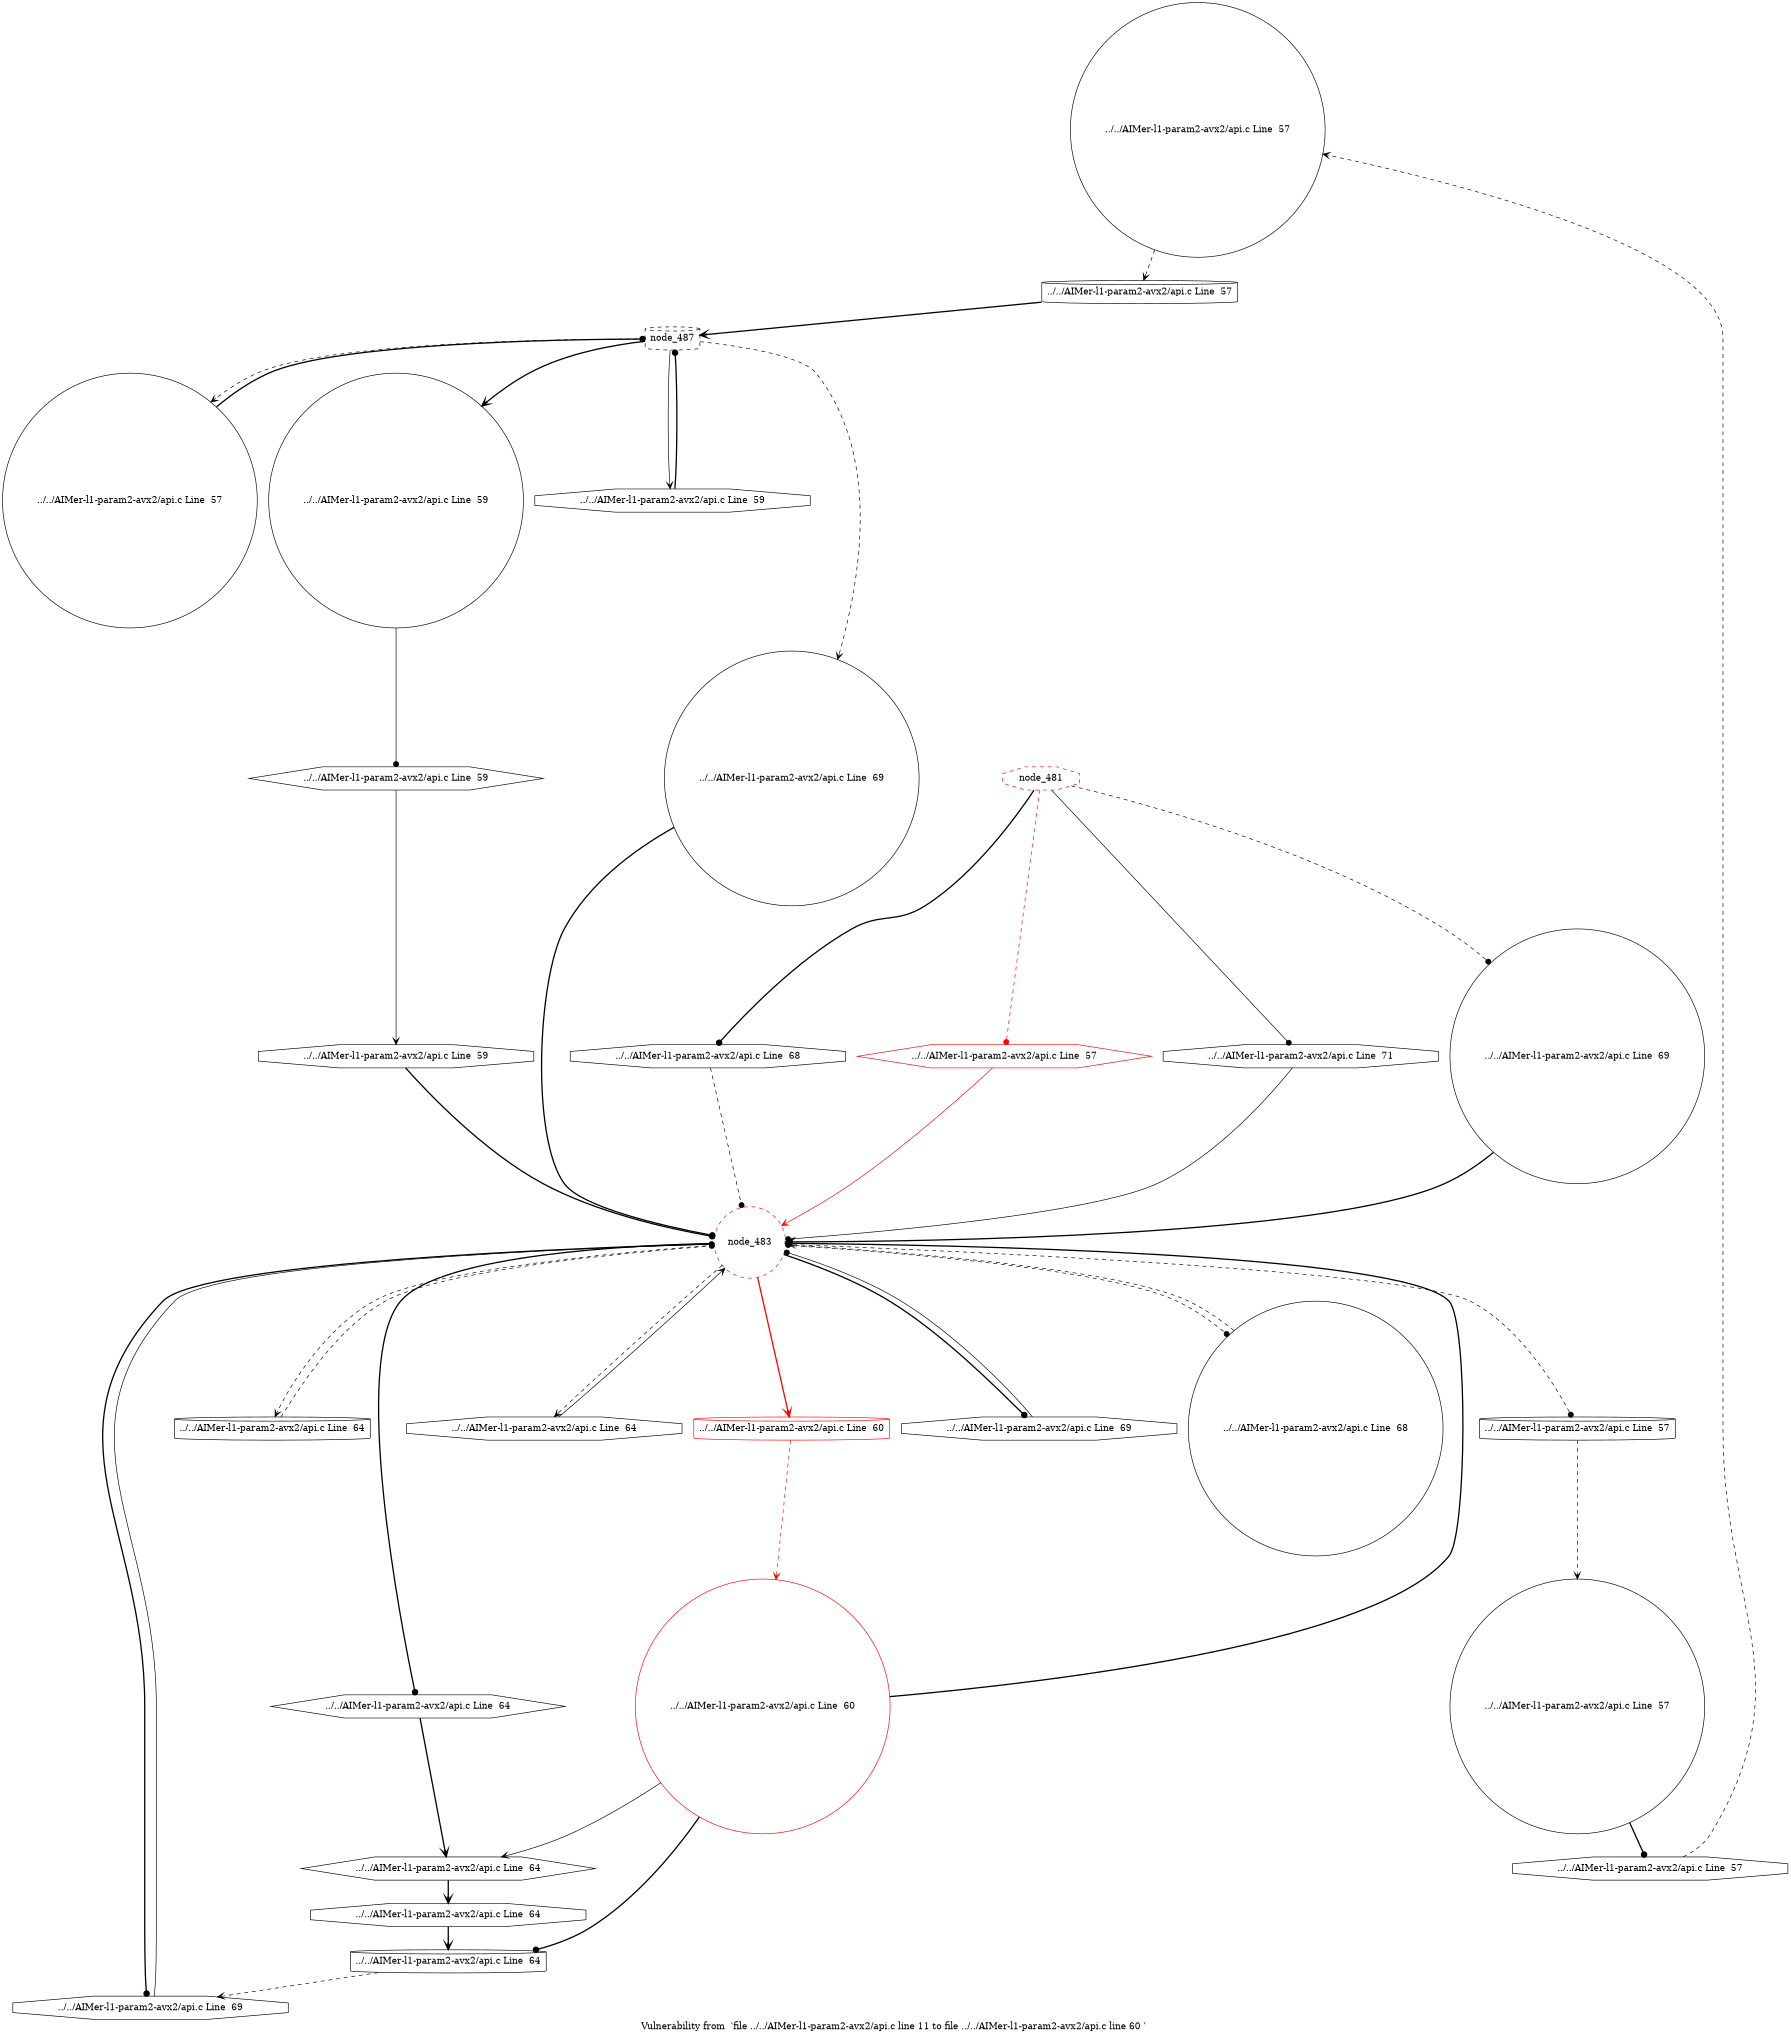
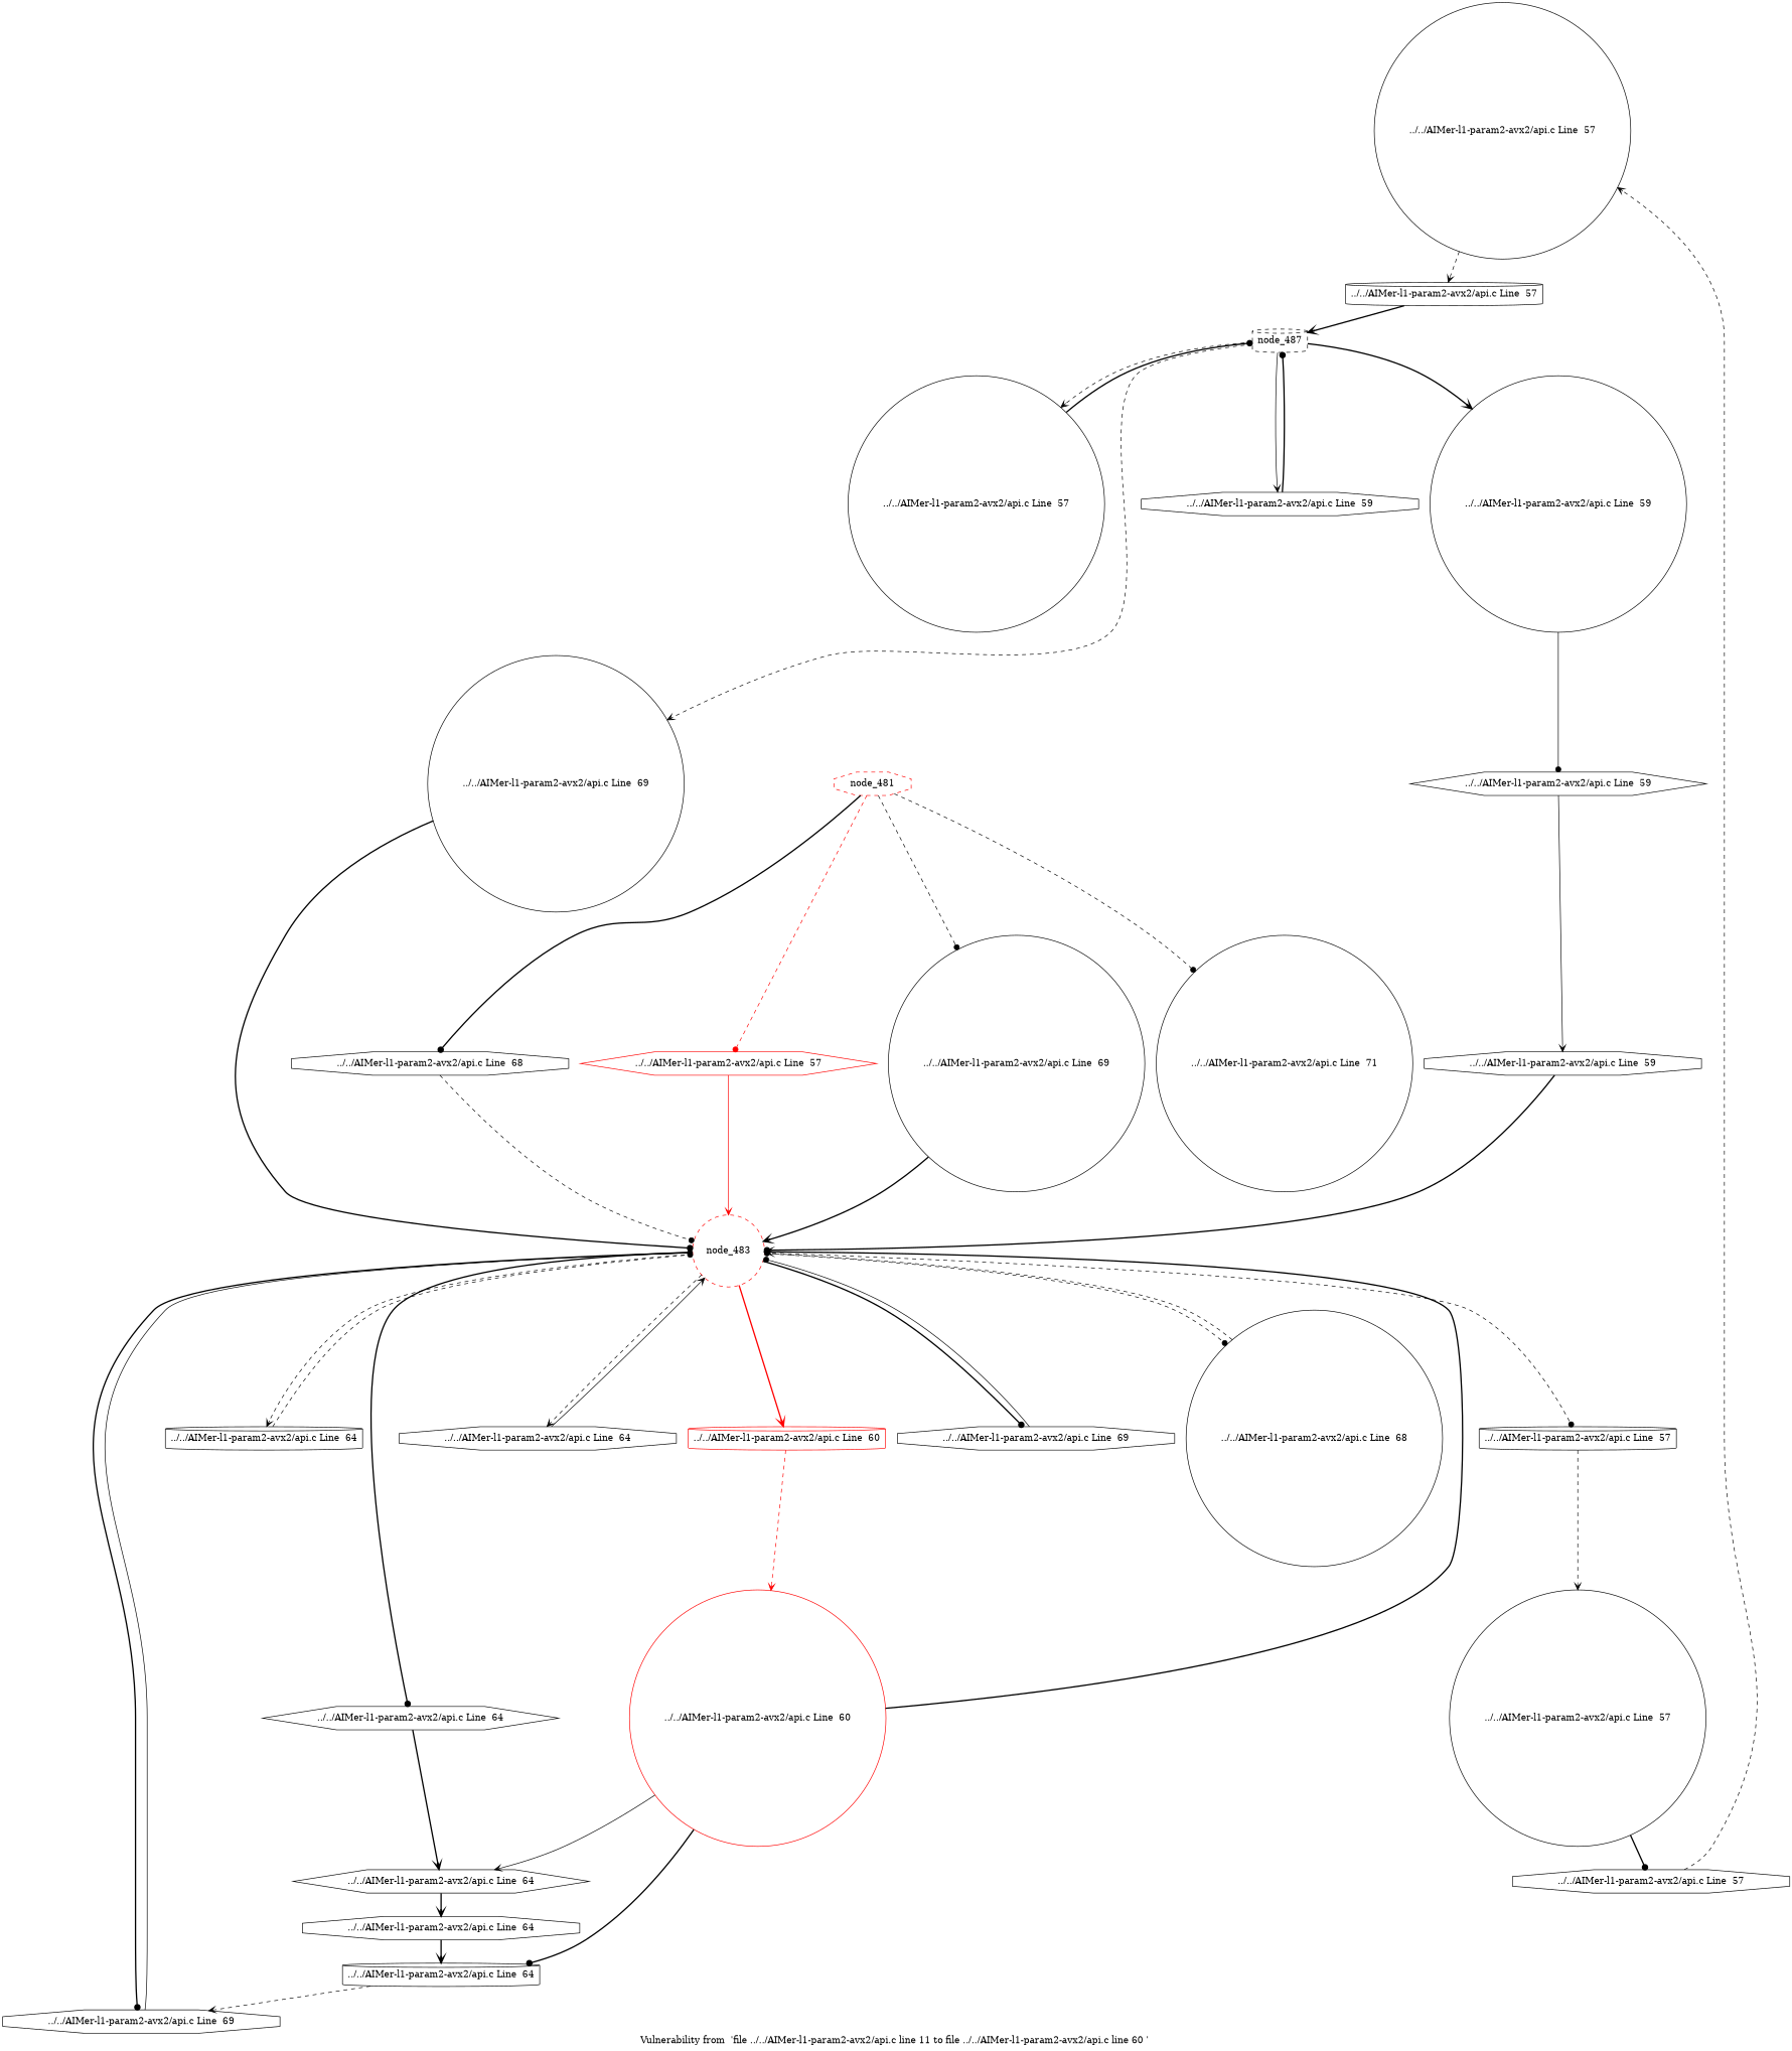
  digraph {
    label="Vulnerability from  'file ../../AIMer-l1-param2-avx2/api.c line 11 to file ../../AIMer-l1-param2-avx2/api.c line 60 ' "
    node [shape=octagon style=solid]
    edge [arrowhead=vee style=bold]
    n1 [label="../../AIMer-l1-param2-avx2/api.c Line  57" shape=circle]
    n2 [label="../../AIMer-l1-param2-avx2/api.c Line  57" shape=cylinder]
    n3 [label=node_487 shape=cylinder style=dashed]
    n4 [label="../../AIMer-l1-param2-avx2/api.c Line  59" shape=circle]
    n5 [label="../../AIMer-l1-param2-avx2/api.c Line  57" shape=circle]
    n6 [label="../../AIMer-l1-param2-avx2/api.c Line  69" shape=circle]
    n7 [label="../../AIMer-l1-param2-avx2/api.c Line  59"]
    n8 [label="../../AIMer-l1-param2-avx2/api.c Line  57" shape=cylinder]
    n9 [label="../../AIMer-l1-param2-avx2/api.c Line  57" shape=circle]
    n10 [label="../../AIMer-l1-param2-avx2/api.c Line  57"]
    n11 [color=red label="../../AIMer-l1-param2-avx2/api.c Line  57" shape=hexagon]
    node_483 [color=red shape=circle style=dashed]
    n13 [label="../../AIMer-l1-param2-avx2/api.c Line  64" shape=cylinder]
    n14 [color=red label="../../AIMer-l1-param2-avx2/api.c Line  60" shape=cylinder]
    n15 [label="../../AIMer-l1-param2-avx2/api.c Line  64"]
    n16 [label="../../AIMer-l1-param2-avx2/api.c Line  69"]
    n17 [label="../../AIMer-l1-param2-avx2/api.c Line  69"]
    n18 [label="../../AIMer-l1-param2-avx2/api.c Line  68" shape=circle]
    n19 [label="../../AIMer-l1-param2-avx2/api.c Line  64" shape=hexagon]
    n20 [color=red label="../../AIMer-l1-param2-avx2/api.c Line  60" shape=circle]
    n21 [label="../../AIMer-l1-param2-avx2/api.c Line  64" shape=hexagon]
    n22 [label="../../AIMer-l1-param2-avx2/api.c Line  64" shape=cylinder]
    n23 [label="../../AIMer-l1-param2-avx2/api.c Line  64"]
    n24 [label="../../AIMer-l1-param2-avx2/api.c Line  59" shape=hexagon]
    n25 [label="../../AIMer-l1-param2-avx2/api.c Line  59"]
    node_481 [color=red style=dashed]
-   n27 [label="../../AIMer-l1-param2-avx2/api.c Line  71"]
+   n27 [label="../../AIMer-l1-param2-avx2/api.c Line  71" shape=circle]
    n28 [label="../../AIMer-l1-param2-avx2/api.c Line  69" shape=circle]
    n29 [label="../../AIMer-l1-param2-avx2/api.c Line  68"]
    n1 -> n2 [style=dashed]
    n2 -> n3
    n3 -> n4
    n3 -> n5 [style=dashed]
    n3 -> n6 [style=dashed]
    n3 -> n7 [style=solid]
    n4 -> n24 [arrowhead=dot style=solid]
    n5 -> n3 [arrowhead=dot]
    n6 -> node_483 [arrowhead=dot]
    n7 -> n3 [arrowhead=dot]
    n8 -> n9 [style=dashed]
    n9 -> n10 [arrowhead=dot]
    n10 -> n1 [style=dashed]
    n11 -> node_483 [color=red style=solid]
    node_483 -> n8 [arrowhead=dot style=dashed]
    node_483 -> n13 [style=dashed]
    node_483 -> n14 [color=red]
    node_483 -> n15 [style=dashed]
    node_483 -> n16 [arrowhead=dot]
    node_483 -> n17 [arrowhead=dot]
    node_483 -> n18 [arrowhead=dot style=dashed]
    node_483 -> n19 [arrowhead=dot]
    n13 -> node_483 [arrowhead=dot style=dashed]
    n14 -> n20 [color=red style=dashed]
    n15 -> node_483 [style=solid]
    n16 -> node_483 [arrowhead=dot style=solid]
    n17 -> node_483 [arrowhead=dot style=solid]
    n18 -> node_483 [arrowhead=dot style=dashed]
    n19 -> n21
    n20 -> node_483
    n20 -> n21 [style=solid]
    n20 -> n22 [arrowhead=dot]
    n21 -> n23
    n22 -> n16 [style=dashed]
    n23 -> n22
    n24 -> n25 [style=solid]
    n25 -> node_483 [arrowhead=dot]
    node_481 -> n11 [arrowhead=dot color=red style=dashed]
-   node_481 -> n27 [arrowhead=dot style=solid]
+   node_481 -> n27 [arrowhead=dot style=dashed]
    node_481 -> n28 [arrowhead=dot style=dashed]
    node_481 -> n29 [arrowhead=dot]
-   n27 -> node_483 [arrowhead=dot style=solid]
    n28 -> node_483
    n29 -> node_483 [arrowhead=dot style=dashed]
  }
